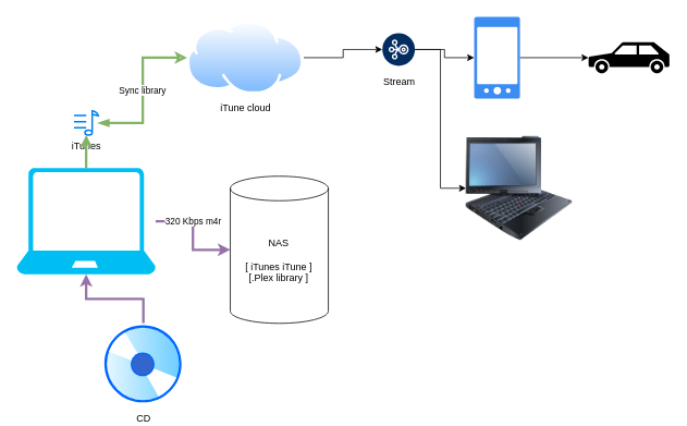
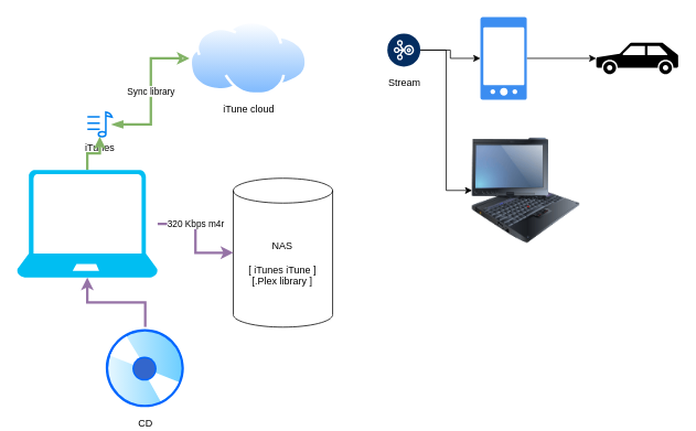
  <mxCell id="0" />
  <mxCell id="1" parent="0" />
  <mxCell id="2" value="&lt;div&gt;NAS&lt;/div&gt;&lt;div&gt;&lt;br&gt;&lt;/div&gt;&lt;div&gt;[ iTunes iTune ]&lt;/div&gt;&lt;div&gt;[.Plex library ]&lt;br&gt;&lt;/div&gt;" style="shape=cylinder3;whiteSpace=wrap;html=1;boundedLbl=1;backgroundOutline=1;size=15;" vertex="1" parent="1"><mxGeometry x="281.43" y="215" width="120" height="180" as="geometry" /></mxCell>
  <mxCell id="3" value="" style="edgeStyle=orthogonalEdgeStyle;rounded=0;orthogonalLoop=1;jettySize=auto;html=1;" edge="1" parent="1" source="4" target="18"><mxGeometry relative="1" as="geometry" /></mxCell>
  <mxCell id="4" value="" style="sketch=0;html=1;aspect=fixed;strokeColor=none;shadow=0;fillColor=#3B8DF1;verticalAlign=top;labelPosition=center;verticalLabelPosition=bottom;shape=mxgraph.gcp2.phone_android" vertex="1" parent="1"><mxGeometry x="580" y="20" width="56" height="100" as="geometry" /></mxCell>
  <mxCell id="5" value="Sync library" style="edgeStyle=orthogonalEdgeStyle;rounded=0;orthogonalLoop=1;jettySize=auto;html=1;entryX=0;entryY=0.5;entryDx=0;entryDy=0;strokeWidth=3;fillColor=#d5e8d4;strokeColor=#82b366;endArrow=classic;endFill=0;startArrow=blockThin;startFill=1;" edge="1" parent="1" source="6" target="13"><mxGeometry relative="1" as="geometry" /></mxCell>
- <mxCell id="6" value="iTunes" style="html=1;verticalLabelPosition=bottom;align=center;labelBackgroundColor=#ffffff;verticalAlign=top;strokeWidth=2;strokeColor=#0080F0;shadow=0;dashed=0;shape=mxgraph.ios7.icons.note;pointerEvents=1" vertex="1" parent="1"><mxGeometry x="90.15" y="135" width="29.7" height="29.7" as="geometry" /></mxCell>
+ <mxCell id="6" value="iTunes" style="html=1;verticalLabelPosition=bottom;align=center;labelBackgroundColor=#ffffff;verticalAlign=top;strokeWidth=2;strokeColor=#0080F0;shadow=0;dashed=0;shape=mxgraph.ios7.icons.note;pointerEvents=1" vertex="1" parent="1"><mxGeometry x="105.15" y="135" width="29.7" height="29.7" as="geometry" /></mxCell>
  <mxCell id="7" value="320 Kbps m4r" style="edgeStyle=orthogonalEdgeStyle;rounded=0;orthogonalLoop=1;jettySize=auto;html=1;strokeWidth=3;fillColor=#e1d5e7;strokeColor=#9673a6;" edge="1" parent="1" source="9" target="2"><mxGeometry x="-0.273" relative="1" as="geometry"><mxPoint as="offset" /></mxGeometry></mxCell>
  <mxCell id="8" value="" style="edgeStyle=orthogonalEdgeStyle;rounded=0;orthogonalLoop=1;jettySize=auto;html=1;strokeWidth=3;fillColor=#d5e8d4;strokeColor=#82b366;" edge="1" parent="1" source="9" target="6"><mxGeometry relative="1" as="geometry" /></mxCell>
  <mxCell id="9" value="" style="verticalLabelPosition=bottom;html=1;verticalAlign=top;align=center;strokeColor=none;fillColor=#00BEF2;shape=mxgraph.azure.laptop;pointerEvents=1;" vertex="1" parent="1"><mxGeometry x="20" y="205" width="170" height="130" as="geometry" /></mxCell>
  <mxCell id="10" value="" style="edgeStyle=orthogonalEdgeStyle;rounded=0;orthogonalLoop=1;jettySize=auto;html=1;strokeWidth=3;fillColor=#e1d5e7;strokeColor=#9673a6;" edge="1" parent="1" source="11" target="9"><mxGeometry relative="1" as="geometry" /></mxCell>
  <mxCell id="11" value="CD" style="image;aspect=fixed;perimeter=ellipsePerimeter;html=1;align=center;shadow=0;dashed=0;spacingTop=3;image=img/lib/active_directory/cd_dvd.svg;" vertex="1" parent="1"><mxGeometry x="125" y="395" width="100" height="100" as="geometry" /></mxCell>
- <mxCell id="12" value="" style="edgeStyle=orthogonalEdgeStyle;rounded=0;orthogonalLoop=1;jettySize=auto;html=1;" edge="1" parent="1" source="13" target="16"><mxGeometry relative="1" as="geometry" /></mxCell>
  <mxCell id="13" value="iTune cloud" style="image;aspect=fixed;perimeter=ellipsePerimeter;html=1;align=center;shadow=0;dashed=0;spacingTop=3;image=img/lib/active_directory/internet_cloud.svg;" vertex="1" parent="1"><mxGeometry x="228.57" y="25" width="142.86" height="90" as="geometry" /></mxCell>
  <mxCell id="14" value="" style="edgeStyle=orthogonalEdgeStyle;rounded=0;orthogonalLoop=1;jettySize=auto;html=1;" edge="1" parent="1" source="16" target="4"><mxGeometry relative="1" as="geometry" /></mxCell>
  <mxCell id="15" style="edgeStyle=orthogonalEdgeStyle;rounded=0;orthogonalLoop=1;jettySize=auto;html=1;entryX=0;entryY=0.5;entryDx=0;entryDy=0;" edge="1" parent="1" source="16" target="17"><mxGeometry relative="1" as="geometry" /></mxCell>
  <mxCell id="16" value="Stream" style="verticalLabelPosition=bottom;aspect=fixed;html=1;shape=mxgraph.salesforce.stream2;strokeWidth=3;" vertex="1" parent="1"><mxGeometry x="450" y="40" width="75" height="40" as="geometry" /></mxCell>
  <mxCell id="17" value="" style="image;html=1;image=img/lib/clip_art/computers/IBM_Tablet_128x128.png" vertex="1" parent="1"><mxGeometry x="570" y="164.7" width="130" height="130" as="geometry" /></mxCell>
  <mxCell id="18" value="" style="shape=mxgraph.signs.transportation.car_3;html=1;pointerEvents=1;fillColor=#000000;strokeColor=none;verticalLabelPosition=bottom;verticalAlign=top;align=center;" vertex="1" parent="1"><mxGeometry x="720" y="51" width="99" height="38" as="geometry" /></mxCell>
